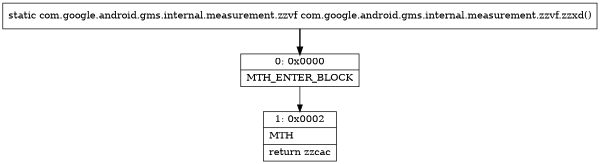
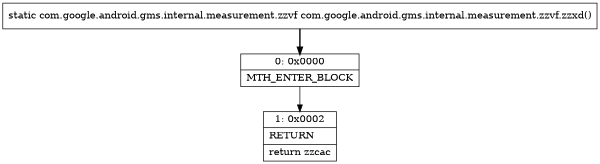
  digraph {
    node [shape=record]
    n1 [label="{0\:\ 0x0000|MTH_ENTER_BLOCK\l}"]
-   n2 [label="{1\:\ 0x0002|MTH\l|return zzcac\l}"]
+   n2 [label="{1\:\ 0x0002|RETURN\l|return zzcac\l}"]
    n3 [label="{static com.google.android.gms.internal.measurement.zzvf com.google.android.gms.internal.measurement.zzvf.zzxd() }"]
    n1 -> n2 [style=solid]
    n3 -> n1 [style=bold]
  }
